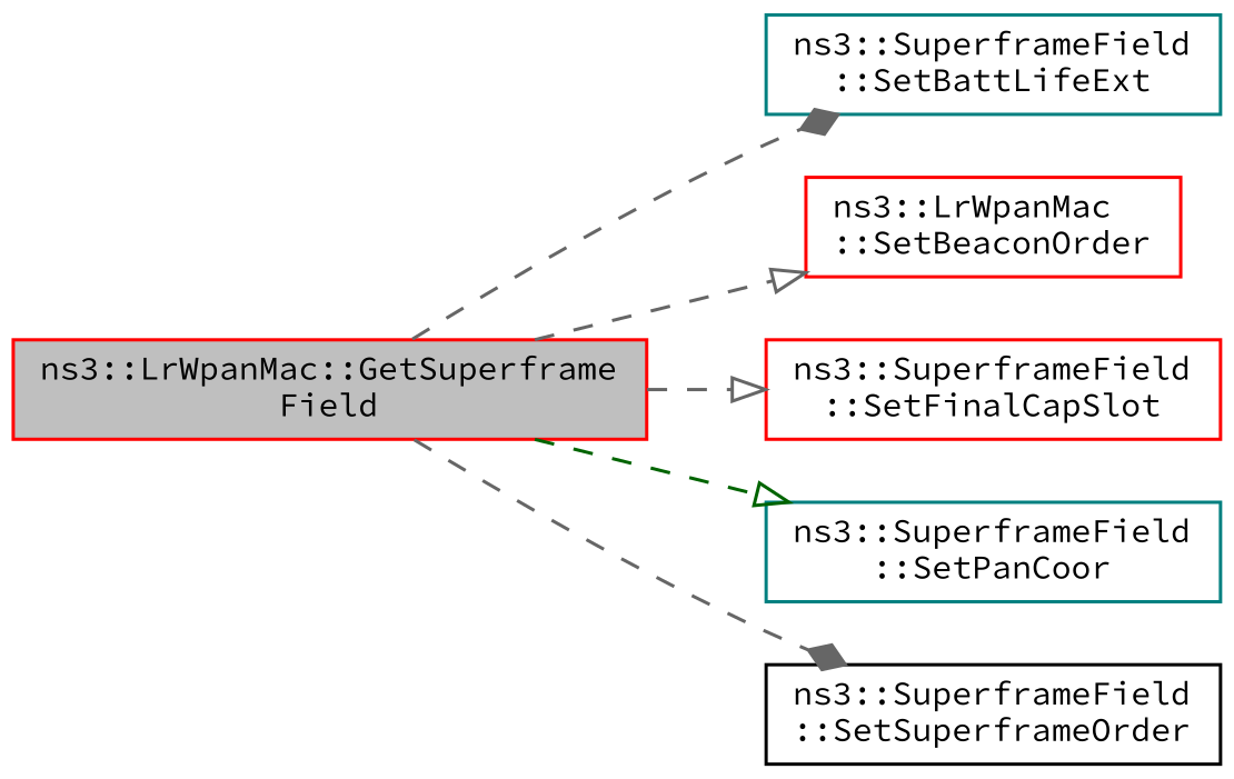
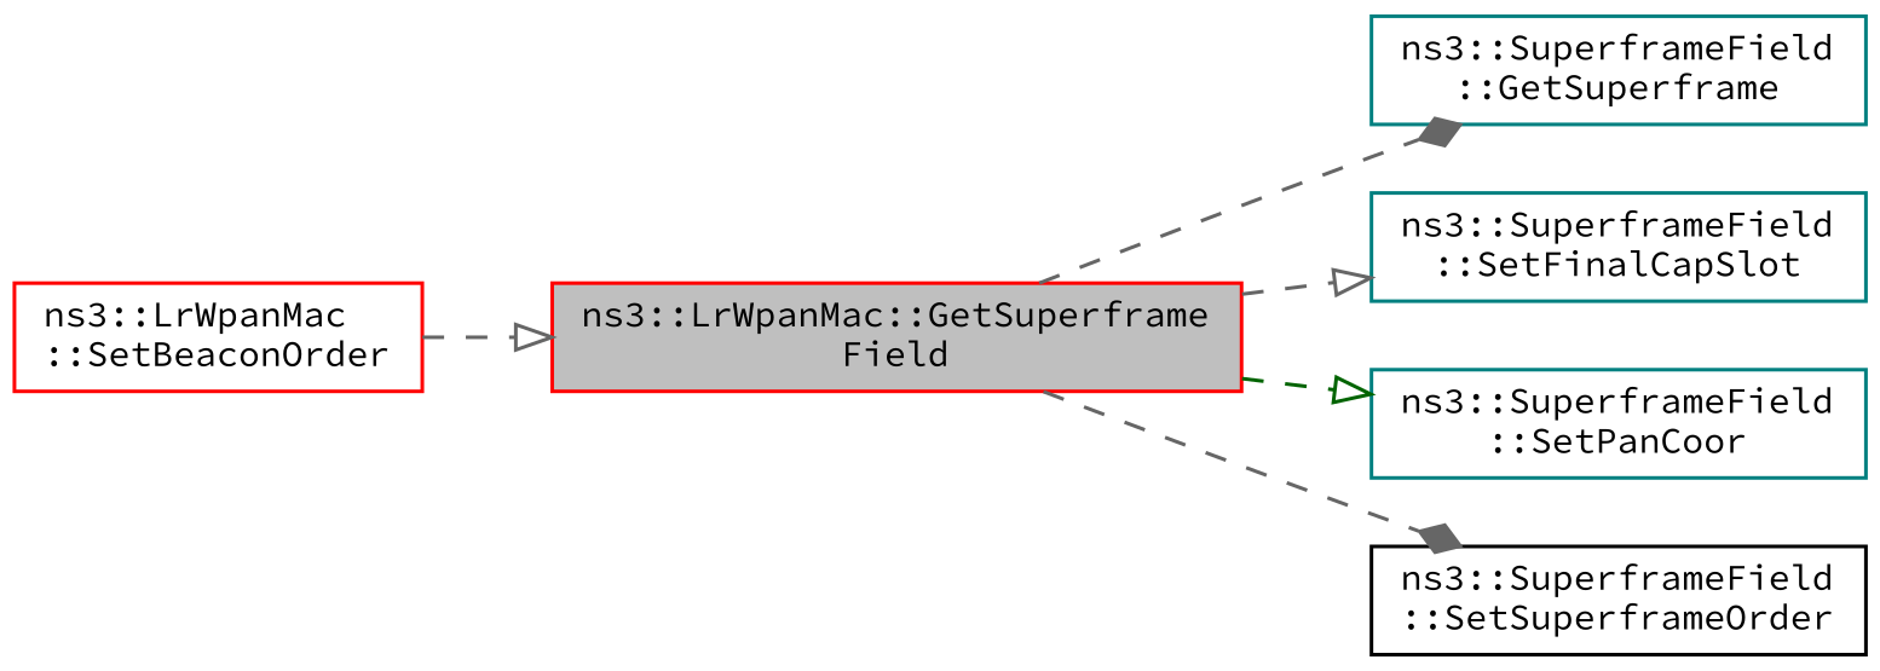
  digraph {
    fontname="Source Code Pro"
    rankdir=LR
    node [color=red fillcolor=white fontname="Source Code Pro" fontsize=10 shape=record style=filled]
    edge [arrowhead=onormal color=gray40 fontname="Source Code Pro" fontsize=10 labelfontname=Helvetica labelfontsize=10 style=dashed]
    n1 [fillcolor=grey75 fontcolor=black height=0.2 label="ns3::LrWpanMac::GetSuperframe\lField" width=0.4]
-   n2 [color=teal height=0.2 label="ns3::SuperframeField\l::SetBattLifeExt" width=0.4]
+   n2 [color=teal height=0.2 label="ns3::SuperframeField\l::GetSuperframe" width=0.4]
    n3 [height=0.2 label="ns3::LrWpanMac\l::SetBeaconOrder" width=0.4]
-   n4 [height=0.2 label="ns3::SuperframeField\l::SetFinalCapSlot" width=0.4]
+   n4 [color=teal height=0.2 label="ns3::SuperframeField\l::SetFinalCapSlot" width=0.4]
    n5 [color=teal height=0.2 label="ns3::SuperframeField\l::SetPanCoor" width=0.4]
    n6 [color=black height=0.2 label="ns3::SuperframeField\l::SetSuperframeOrder" width=0.4]
    n1 -> n2 [arrowhead=diamond]
-   n1 -> n3
+   n3 -> n1
    n1 -> n4
    n1 -> n5 [color=darkgreen]
    n1 -> n6 [arrowhead=diamond]
  }
